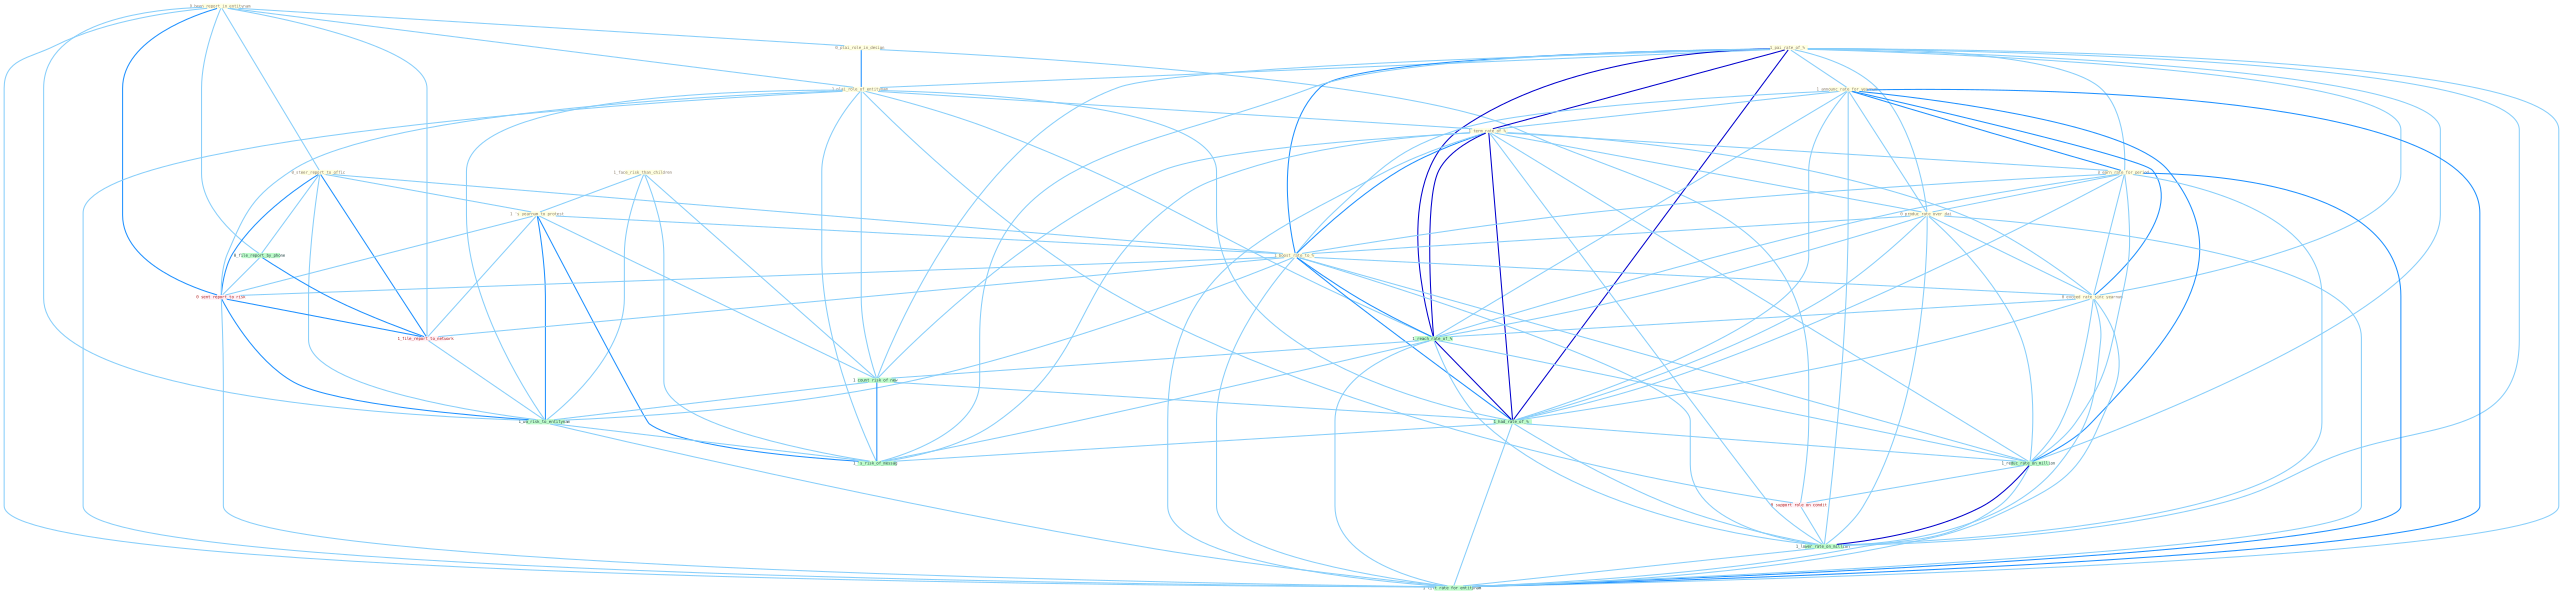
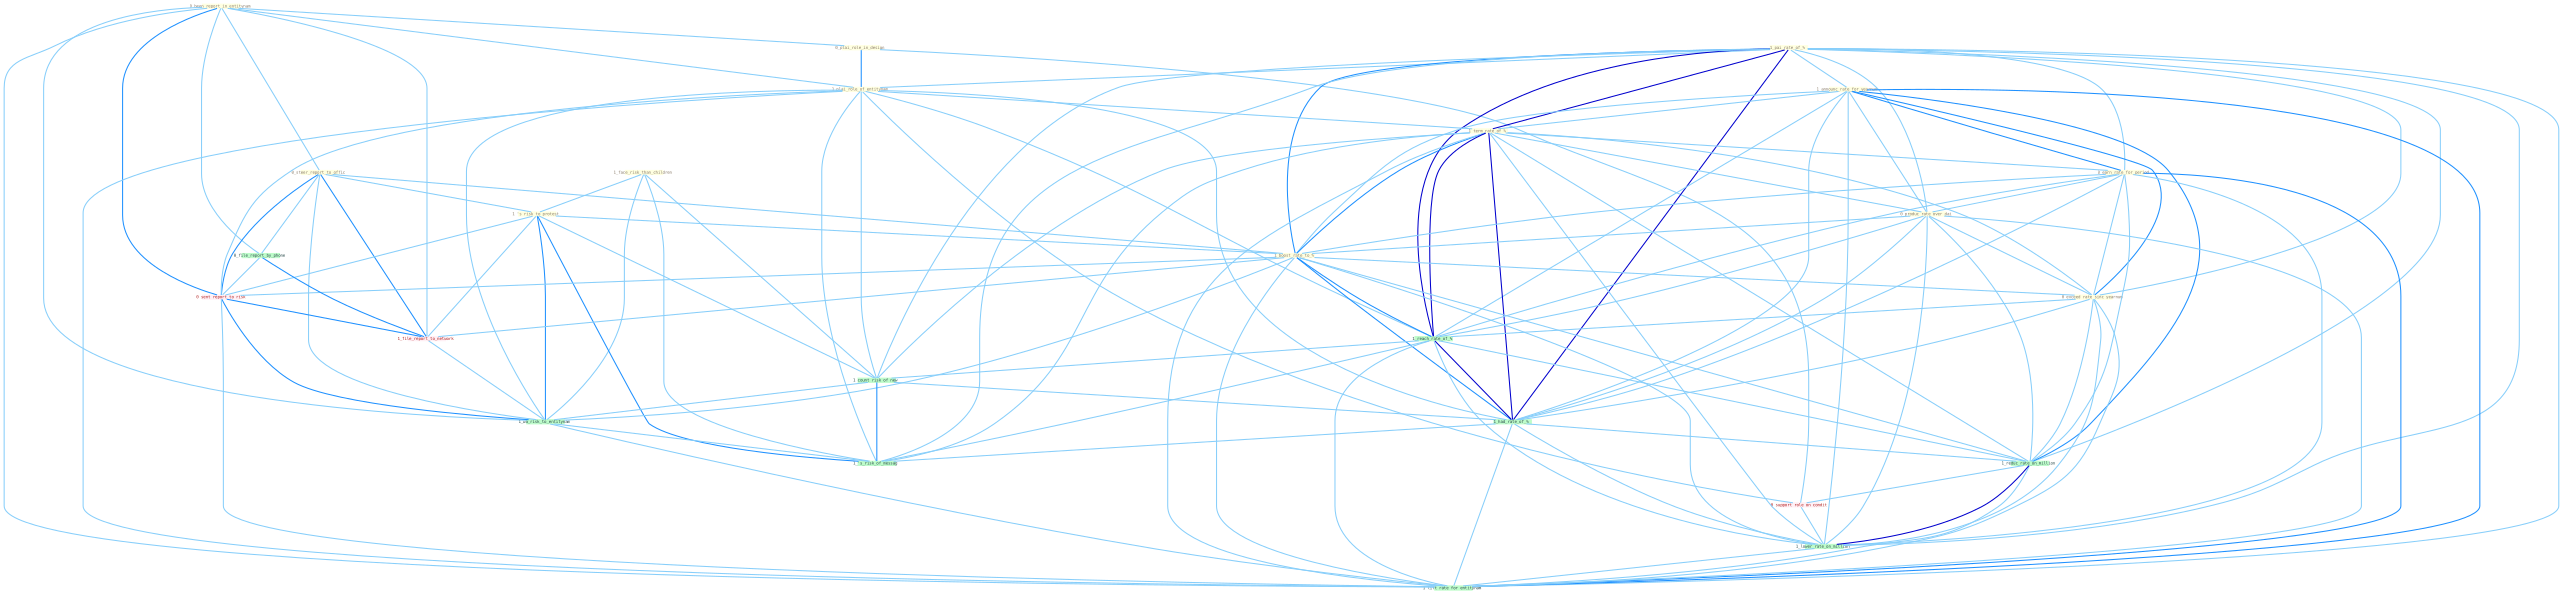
  graph {
    fontname="DejaVu Sans Mono"
    node [color="#ffffe0" fixedsize=true fontcolor="#8b7d6b" fontname="DejaVu Sans Mono" fontsize=4 shape=polygon style=filled]
    edge [color="#87cefa" fontname="DejaVu Sans Mono" w=1]
    "0_been_report_in_entitynam " [height=.06 width=.5]
    "0_plai_role_in_design " [height=.06 width=.5]
    "1_pai_rate_of_% " [height=.06 width=.5]
    "1_announc_rate_for_yearnum " [height=.06 width=.5]
    "0_steer_report_to_offic " [height=.06 width=.5]
    "1_plai_role_of_entitynam " [height=.06 width=.5]
    "1_term_rate_of_% " [height=.06 width=.5]
    "0_earn_rate_for_period " [height=.06 width=.5]
    "1_face_risk_than_children " [height=.06 width=.5]
-   "1_'s_risk_to_protest " [height=.06 width=.5 label="1_'s_yearnum_to_protest"]
+   "1_'s_risk_to_protest " [height=.06 width=.5]
    "0_produc_rate_over_dai " [height=.06 width=.5]
    "1_boost_rate_to_% " [height=.06 width=.5]
    "0_exceed_rate_sinc_yearnum " [height=.06 width=.5]
    n14 [color="#fff0f5" fontcolor="#b22222" height=.06 label="0_sent_report_to_risk" width=.5]
    "1_file_report_to_network " [color="#fff0f5" fontcolor="#b22222" height=.06 width=.5]
    "0_support_role_on_condit " [color="#fff0f5" fontcolor="#b22222" height=.06 width=.5]
    "0_file_report_by_phone " [color="#BDFCC9" fontcolor="#2f4f4f" height=.06 width=.5]
    "1_wa_risk_to_entitynam " [color="#BDFCC9" fontcolor="#2f4f4f" height=.06 width=.5]
    "1_lift_rate_for_entitynam " [color="#BDFCC9" fontcolor="#2f4f4f" height=.06 width=.5]
    "1_reach_rate_of_% " [color="#BDFCC9" fontcolor="#2f4f4f" height=.06 width=.5]
    "1_count_risk_of_new " [color="#BDFCC9" fontcolor="#2f4f4f" height=.06 width=.5]
    "1_had_rate_of_% " [color="#BDFCC9" fontcolor="#2f4f4f" height=.06 width=.5]
    "1_reduc_rate_on_million " [color="#BDFCC9" fontcolor="#2f4f4f" height=.06 width=.5]
    "1_'s_risk_of_messag " [color="#BDFCC9" fontcolor="#2f4f4f" height=.06 width=.5]
    "1_lower_rate_on_million " [color="#BDFCC9" fontcolor="#2f4f4f" height=.06 width=.5]
    subgraph sub_1 {
      "0_been_report_in_entitynam "
      "0_plai_role_in_design "
      "1_pai_rate_of_% "
      "1_announc_rate_for_yearnum "
      "0_steer_report_to_offic "
      "1_plai_role_of_entitynam "
      "1_term_rate_of_% "
      "0_earn_rate_for_period "
      "1_face_risk_than_children "
      "1_'s_risk_to_protest "
      "0_produc_rate_over_dai "
      "1_boost_rate_to_% "
      "0_exceed_rate_sinc_yearnum "
    }
    subgraph sub_2 {
      n14
      "1_file_report_to_network "
      "0_support_role_on_condit "
    }
    "0_been_report_in_entitynam " -- "0_plai_role_in_design "
    "0_been_report_in_entitynam " -- "0_steer_report_to_offic "
    "0_been_report_in_entitynam " -- "1_plai_role_of_entitynam "
    "0_been_report_in_entitynam " -- n14 [color="#1e90ff" w=2]
    "0_been_report_in_entitynam " -- "1_file_report_to_network "
    "0_been_report_in_entitynam " -- "0_file_report_by_phone "
    "0_been_report_in_entitynam " -- "1_wa_risk_to_entitynam "
    "0_been_report_in_entitynam " -- "1_lift_rate_for_entitynam "
    "0_plai_role_in_design " -- "1_plai_role_of_entitynam " [color="#1e90ff" w=2]
    "0_plai_role_in_design " -- "0_support_role_on_condit "
    "1_pai_rate_of_% " -- "1_announc_rate_for_yearnum "
    "1_pai_rate_of_% " -- "1_plai_role_of_entitynam "
    "1_pai_rate_of_% " -- "1_term_rate_of_% " [color="#0000cd" w=3]
    "1_pai_rate_of_% " -- "0_earn_rate_for_period "
    "1_pai_rate_of_% " -- "0_produc_rate_over_dai "
    "1_pai_rate_of_% " -- "1_boost_rate_to_% " [color="#1e90ff" w=2]
    "1_pai_rate_of_% " -- "0_exceed_rate_sinc_yearnum "
    "1_pai_rate_of_% " -- "1_lift_rate_for_entitynam "
    "1_pai_rate_of_% " -- "1_reach_rate_of_% " [color="#0000cd" w=3]
    "1_pai_rate_of_% " -- "1_count_risk_of_new "
    "1_pai_rate_of_% " -- "1_had_rate_of_% " [color="#0000cd" w=3]
    "1_pai_rate_of_% " -- "1_reduc_rate_on_million "
    "1_pai_rate_of_% " -- "1_'s_risk_of_messag "
    "1_pai_rate_of_% " -- "1_lower_rate_on_million "
    "1_announc_rate_for_yearnum " -- "1_term_rate_of_% "
    "1_announc_rate_for_yearnum " -- "0_earn_rate_for_period " [color="#1e90ff" w=2]
    "1_announc_rate_for_yearnum " -- "0_produc_rate_over_dai "
    "1_announc_rate_for_yearnum " -- "1_boost_rate_to_% "
    "1_announc_rate_for_yearnum " -- "0_exceed_rate_sinc_yearnum " [color="#1e90ff" w=2]
    "1_announc_rate_for_yearnum " -- "1_lift_rate_for_entitynam " [color="#1e90ff" w=2]
    "1_announc_rate_for_yearnum " -- "1_reach_rate_of_% "
    "1_announc_rate_for_yearnum " -- "1_had_rate_of_% "
    "1_announc_rate_for_yearnum " -- "1_reduc_rate_on_million " [color="#1e90ff"]
    "1_announc_rate_for_yearnum " -- "1_lower_rate_on_million "
    "0_steer_report_to_offic " -- "1_'s_risk_to_protest "
    "0_steer_report_to_offic " -- "1_boost_rate_to_% "
    "0_steer_report_to_offic " -- n14 [color="#1e90ff" w=2]
    "0_steer_report_to_offic " -- "1_file_report_to_network " [color="#1e90ff" w=2]
    "0_steer_report_to_offic " -- "0_file_report_by_phone "
    "0_steer_report_to_offic " -- "1_wa_risk_to_entitynam "
    "1_plai_role_of_entitynam " -- "1_term_rate_of_% "
    "1_plai_role_of_entitynam " -- n14
    "1_plai_role_of_entitynam " -- "0_support_role_on_condit "
    "1_plai_role_of_entitynam " -- "1_wa_risk_to_entitynam "
    "1_plai_role_of_entitynam " -- "1_lift_rate_for_entitynam "
    "1_plai_role_of_entitynam " -- "1_reach_rate_of_% "
    "1_plai_role_of_entitynam " -- "1_count_risk_of_new "
    "1_plai_role_of_entitynam " -- "1_had_rate_of_% "
    "1_plai_role_of_entitynam " -- "1_'s_risk_of_messag "
    "1_term_rate_of_% " -- "0_earn_rate_for_period "
    "1_term_rate_of_% " -- "0_produc_rate_over_dai "
    "1_term_rate_of_% " -- "1_boost_rate_to_% " [color="#1e90ff" w=2]
    "1_term_rate_of_% " -- "0_exceed_rate_sinc_yearnum "
    "1_term_rate_of_% " -- "1_lift_rate_for_entitynam "
    "1_term_rate_of_% " -- "1_reach_rate_of_% " [color="#0000cd" w=3]
    "1_term_rate_of_% " -- "1_count_risk_of_new "
    "1_term_rate_of_% " -- "1_had_rate_of_% " [color="#0000cd" w=3]
    "1_term_rate_of_% " -- "1_reduc_rate_on_million "
    "1_term_rate_of_% " -- "1_'s_risk_of_messag "
    "1_term_rate_of_% " -- "1_lower_rate_on_million "
    "0_earn_rate_for_period " -- "0_produc_rate_over_dai "
    "0_earn_rate_for_period " -- "1_boost_rate_to_% "
    "0_earn_rate_for_period " -- "0_exceed_rate_sinc_yearnum "
    "0_earn_rate_for_period " -- "1_lift_rate_for_entitynam " [color="#1e90ff" w=2]
    "0_earn_rate_for_period " -- "1_reach_rate_of_% "
    "0_earn_rate_for_period " -- "1_had_rate_of_% "
    "0_earn_rate_for_period " -- "1_reduc_rate_on_million "
    "0_earn_rate_for_period " -- "1_lower_rate_on_million "
    "1_face_risk_than_children " -- "1_'s_risk_to_protest "
    "1_face_risk_than_children " -- "1_wa_risk_to_entitynam "
    "1_face_risk_than_children " -- "1_count_risk_of_new "
    "1_face_risk_than_children " -- "1_'s_risk_of_messag "
    "1_'s_risk_to_protest " -- "1_boost_rate_to_% "
    "1_'s_risk_to_protest " -- n14
    "1_'s_risk_to_protest " -- "1_file_report_to_network "
    "1_'s_risk_to_protest " -- "1_wa_risk_to_entitynam " [color="#1e90ff" w=2]
    "1_'s_risk_to_protest " -- "1_count_risk_of_new "
    "1_'s_risk_to_protest " -- "1_'s_risk_of_messag " [color="#1e90ff" w=2]
    "0_produc_rate_over_dai " -- "1_boost_rate_to_% "
    "0_produc_rate_over_dai " -- "0_exceed_rate_sinc_yearnum "
    "0_produc_rate_over_dai " -- "1_lift_rate_for_entitynam "
    "0_produc_rate_over_dai " -- "1_reach_rate_of_% "
    "0_produc_rate_over_dai " -- "1_had_rate_of_% "
    "0_produc_rate_over_dai " -- "1_reduc_rate_on_million "
    "0_produc_rate_over_dai " -- "1_lower_rate_on_million "
    "1_boost_rate_to_% " -- "0_exceed_rate_sinc_yearnum "
    "1_boost_rate_to_% " -- n14
    "1_boost_rate_to_% " -- "1_file_report_to_network "
    "1_boost_rate_to_% " -- "1_wa_risk_to_entitynam "
    "1_boost_rate_to_% " -- "1_lift_rate_for_entitynam "
    "1_boost_rate_to_% " -- "1_reach_rate_of_% " [color="#1e90ff" w=2]
    "1_boost_rate_to_% " -- "1_had_rate_of_% " [color="#1e90ff" w=2]
    "1_boost_rate_to_% " -- "1_reduc_rate_on_million "
    "1_boost_rate_to_% " -- "1_lower_rate_on_million "
    "0_exceed_rate_sinc_yearnum " -- "1_lift_rate_for_entitynam "
    "0_exceed_rate_sinc_yearnum " -- "1_reach_rate_of_% "
    "0_exceed_rate_sinc_yearnum " -- "1_had_rate_of_% "
    "0_exceed_rate_sinc_yearnum " -- "1_reduc_rate_on_million "
    "0_exceed_rate_sinc_yearnum " -- "1_lower_rate_on_million "
    n14 -- "1_file_report_to_network " [color="#1e90ff" w=2]
    n14 -- "1_wa_risk_to_entitynam " [color="#1e90ff" w=2]
    n14 -- "1_lift_rate_for_entitynam "
    "1_file_report_to_network " -- "1_wa_risk_to_entitynam "
    "0_support_role_on_condit " -- "1_lower_rate_on_million "
    "0_file_report_by_phone " -- n14
    "0_file_report_by_phone " -- "1_file_report_to_network " [color="#1e90ff" w=2]
    "1_wa_risk_to_entitynam " -- "1_lift_rate_for_entitynam "
    "1_wa_risk_to_entitynam " -- "1_'s_risk_of_messag "
    "1_reach_rate_of_% " -- "1_lift_rate_for_entitynam "
    "1_reach_rate_of_% " -- "1_count_risk_of_new "
    "1_reach_rate_of_% " -- "1_had_rate_of_% " [color="#0000cd" w=3]
    "1_reach_rate_of_% " -- "1_reduc_rate_on_million "
    "1_reach_rate_of_% " -- "1_'s_risk_of_messag "
    "1_reach_rate_of_% " -- "1_lower_rate_on_million "
    "1_count_risk_of_new " -- "1_wa_risk_to_entitynam "
    "1_count_risk_of_new " -- "1_had_rate_of_% "
    "1_count_risk_of_new " -- "1_'s_risk_of_messag " [color="#1e90ff" w=2]
    "1_had_rate_of_% " -- "1_lift_rate_for_entitynam "
    "1_had_rate_of_% " -- "1_reduc_rate_on_million "
    "1_had_rate_of_% " -- "1_'s_risk_of_messag "
    "1_had_rate_of_% " -- "1_lower_rate_on_million "
    "1_reduc_rate_on_million " -- "0_support_role_on_condit "
    "1_reduc_rate_on_million " -- "1_lift_rate_for_entitynam "
    "1_reduc_rate_on_million " -- "1_lower_rate_on_million " [color="#0000cd" w=3]
    "1_lower_rate_on_million " -- "1_lift_rate_for_entitynam "
  }
